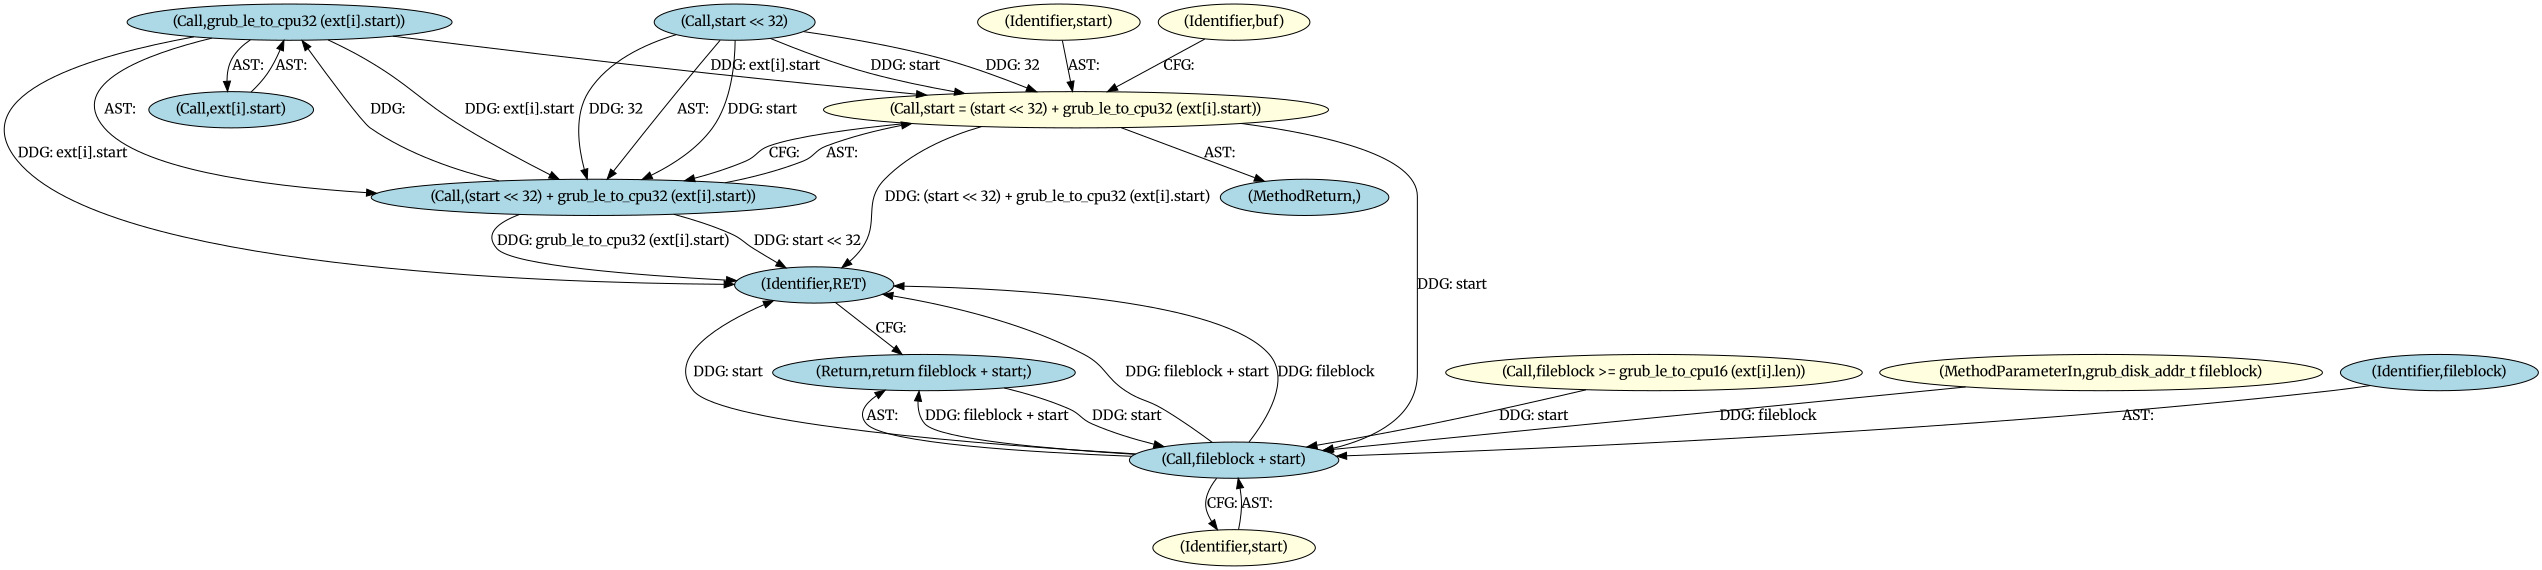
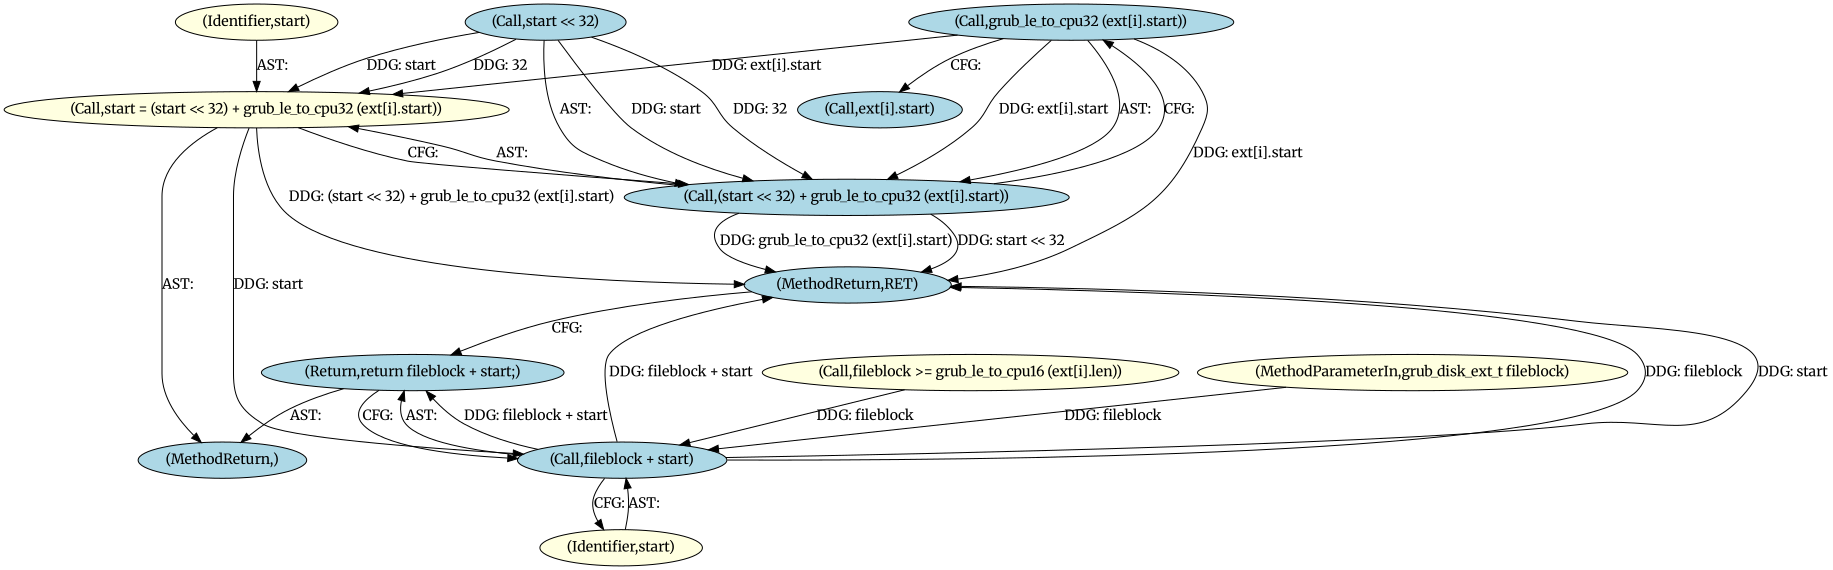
  digraph {
    fontname=Merriweather
    node [fillcolor=lightblue fontname=Merriweather style=filled]
    edge [fontname=Merriweather]
    n1 [label="(Call,grub_le_to_cpu32 (ext[i].start))"]
    n2 [fillcolor=lightyellow label="(Call,start = (start << 32) + grub_le_to_cpu32 (ext[i].start))"]
    n3 [label="(Call,(start << 32) + grub_le_to_cpu32 (ext[i].start))"]
    n4 [label="(Call,ext[i].start)"]
-   n5 [label="(Identifier,RET)"]
+   n5 [label="(MethodReturn,RET)"]
    n6 [label="(Call,fileblock + start)"]
    n7 [label="(MethodReturn,)"]
    n8 [label="(Return,return fileblock + start;)"]
    n9 [fillcolor=lightyellow label="(Identifier,start)"]
    n10 [fillcolor=lightyellow label="(Identifier,start)"]
-   n11 [fillcolor=lightyellow label="(Identifier,buf)"]
    n12 [fillcolor=lightyellow label="(Call,fileblock >= grub_le_to_cpu16 (ext[i].len))"]
    n13 [label="(Call,start << 32)"]
-   n14 [fillcolor=lightyellow label="(MethodParameterIn,grub_disk_addr_t fileblock)"]
-   n15 [label="(Identifier,fileblock)"]
+   n14 [fillcolor=lightyellow label="(MethodParameterIn,grub_disk_ext_t fileblock)"]
    n1 -> n2 [label="DDG: ext[i].start"]
    n1 -> n3 [label="AST: "]
    n1 -> n3 [label="DDG: ext[i].start"]
-   n1 -> n4 [label="AST: "]
+   n1 -> n4 [label="CFG: "]
    n1 -> n5 [label="DDG: ext[i].start"]
    n2 -> n3 [label="CFG: "]
    n2 -> n5 [label="DDG: (start << 32) + grub_le_to_cpu32 (ext[i].start)"]
    n2 -> n6 [label="DDG: start"]
    n2 -> n7 [label="AST: "]
-   n3 -> n1 [label="DDG: "]
+   n3 -> n1 [label="CFG: "]
    n3 -> n2 [label="AST: "]
    n3 -> n5 [label="DDG: grub_le_to_cpu32 (ext[i].start)"]
    n3 -> n5 [label="DDG: start << 32"]
-   n4 -> n1 [label="AST: "]
    n5 -> n8 [label="CFG: "]
    n6 -> n5 [label="DDG: fileblock + start"]
    n6 -> n5 [label="DDG: fileblock"]
    n6 -> n5 [label="DDG: start"]
    n6 -> n8 [label="AST: "]
    n6 -> n8 [label="DDG: fileblock + start"]
    n6 -> n9 [label="CFG: "]
-   n8 -> n6 [label="DDG: start"]
+   n8 -> n6 [label="CFG: "]
+   n8 -> n7 [label="AST: "]
    n9 -> n6 [label="AST: "]
    n10 -> n2 [label="AST: "]
-   n11 -> n2 [label="CFG: "]
-   n12 -> n6 [label="DDG: start"]
+   n12 -> n6 [label="DDG: fileblock"]
    n13 -> n2 [label="DDG: start"]
    n13 -> n2 [label="DDG: 32"]
    n13 -> n3 [label="AST: "]
    n13 -> n3 [label="DDG: start"]
    n13 -> n3 [label="DDG: 32"]
    n14 -> n6 [label="DDG: fileblock"]
-   n15 -> n6 [label="AST: "]
  }
